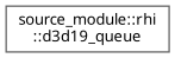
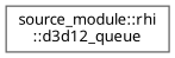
  digraph {
    rankdir=TB
    fontname="Noto Sans"
-   n1 [color=grey40 fillcolor=white fontname="Noto Sans" fontsize=10 height=0.2 label="source_module::rhi\l::d3d19_queue" shape=box style=filled width=0.4]
+   n1 [color=grey40 fillcolor=white fontname="Noto Sans" fontsize=10 height=0.2 label="source_module::rhi\l::d3d12_queue" shape=box style=filled width=0.4]
  }
